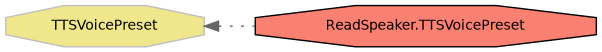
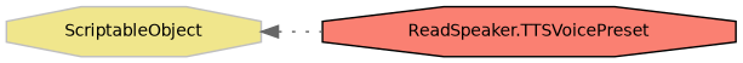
  digraph {
    rankdir=LR
    node [fontname=Helvetica fontsize=10 shape=octagon style=filled]
    n1 [color=black fillcolor=salmon fontcolor=black height=0.2 label="ReadSpeaker.TTSVoicePreset" width=0.4]
-   n2 [color=grey75 fillcolor=khaki height=0.2 label=TTSVoicePreset width=0.4]
+   n2 [color=grey75 fillcolor=khaki height=0.2 label=ScriptableObject width=0.4]
    n2 -> n1 [color=gray40 dir=back fontname=Helvetica fontsize=10 labelfontname=Helvetica labelfontsize=10 style=dotted]
  }
